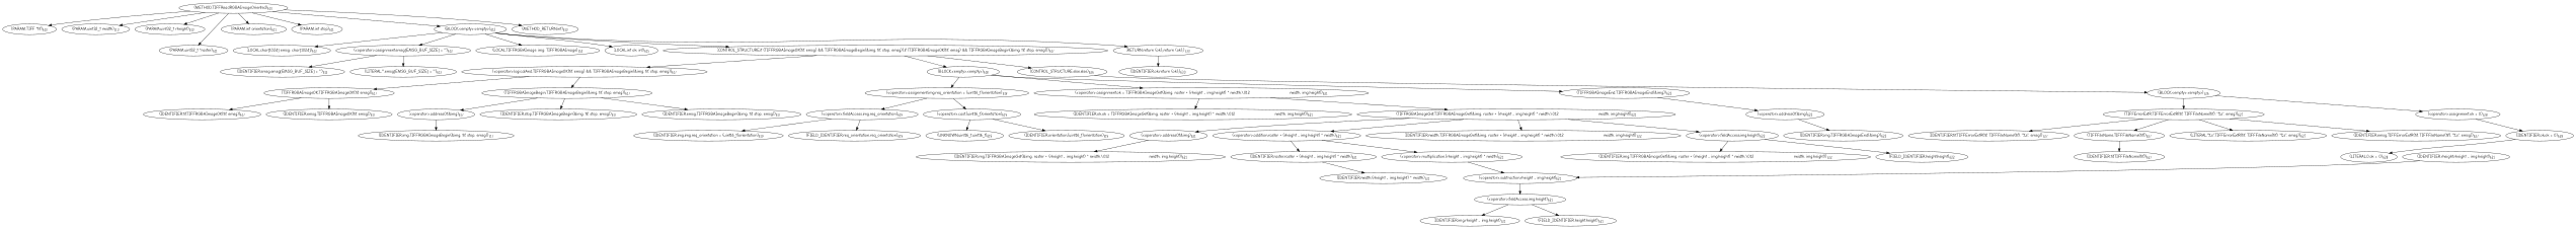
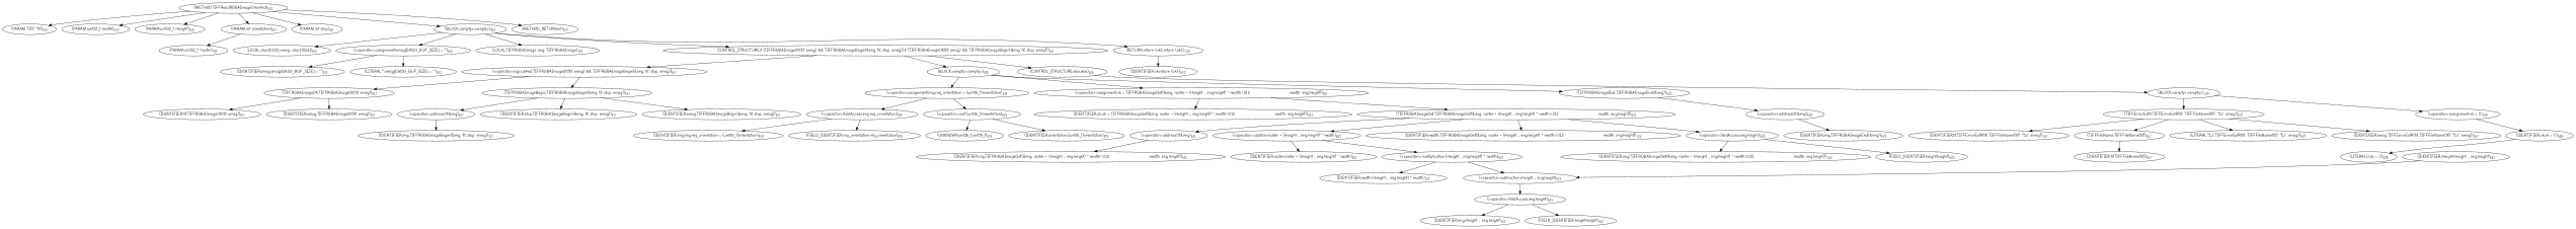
  digraph {
    fontname="Comic Neue"
    node [fontname="Comic Neue"]
    edge [fontname="Comic Neue"]
    n1 [label=<(METHOD,TIFFReadRGBAImageOriented)<SUB>610</SUB>>]
    n2 [label=<(PARAM,TIFF *tif)<SUB>610</SUB>>]
-   n3 [label=<(PARAM,uint32_t rwidth)<SUB>610</SUB>>]
+   n3 [label=<(PARAM,uint32_t rwidth)<SUB>630</SUB>>]
    n4 [label=<(PARAM,uint32_t rheight)<SUB>610</SUB>>]
    n5 [label=<(PARAM,uint32_t *raster)<SUB>611</SUB>>]
    n6 [label=<(PARAM,int orientation)<SUB>611</SUB>>]
    n7 [label=<(PARAM,int stop)<SUB>611</SUB>>]
    n8 [label=<(BLOCK,&lt;empty&gt;,&lt;empty&gt;)<SUB>612</SUB>>]
    n9 [label=<(METHOD_RETURN,int)<SUB>610</SUB>>]
    n10 [label=<(LOCAL,char[1024] emsg: char[1024])<SUB>613</SUB>>]
    n11 [label=<(&lt;operator&gt;.assignment,emsg[EMSG_BUF_SIZE] = &quot;&quot;)<SUB>613</SUB>>]
    n12 [label=<(LOCAL,TIFFRGBAImage img: TIFFRGBAImage)<SUB>614</SUB>>]
-   n13 [label=<(LOCAL,int ok: int)<SUB>615</SUB>>]
    n14 [label=<(CONTROL_STRUCTURE,if (TIFFRGBAImageOK(tif, emsg) &amp;&amp; TIFFRGBAImageBegin(&amp;img, tif, stop, emsg)),if (TIFFRGBAImageOK(tif, emsg) &amp;&amp; TIFFRGBAImageBegin(&amp;img, tif, stop, emsg)))<SUB>617</SUB>>]
    n15 [label=<(RETURN,return (ok);,return (ok);)<SUB>630</SUB>>]
    n16 [label=<(IDENTIFIER,emsg,emsg[EMSG_BUF_SIZE] = &quot;&quot;)<SUB>613</SUB>>]
    n17 [label=<(LITERAL,&quot;&quot;,emsg[EMSG_BUF_SIZE] = &quot;&quot;)<SUB>613</SUB>>]
    n18 [label=<(&lt;operator&gt;.logicalAnd,TIFFRGBAImageOK(tif, emsg) &amp;&amp; TIFFRGBAImageBegin(&amp;img, tif, stop, emsg))<SUB>617</SUB>>]
    n19 [label=<(BLOCK,&lt;empty&gt;,&lt;empty&gt;)<SUB>618</SUB>>]
    n20 [label=<(CONTROL_STRUCTURE,else,else)<SUB>626</SUB>>]
    n21 [label=<(IDENTIFIER,ok,return (ok);)<SUB>630</SUB>>]
    n22 [label=<(TIFFRGBAImageOK,TIFFRGBAImageOK(tif, emsg))<SUB>617</SUB>>]
    n23 [label=<(TIFFRGBAImageBegin,TIFFRGBAImageBegin(&amp;img, tif, stop, emsg))<SUB>617</SUB>>]
    n24 [label=<(&lt;operator&gt;.assignment,img.req_orientation = (uint16_t)orientation)<SUB>619</SUB>>]
    n25 [label=<(&lt;operator&gt;.assignment,ok = TIFFRGBAImageGet(&amp;img, raster + (rheight - img.height) * rwidth,\012                              rwidth, img.height))<SUB>621</SUB>>]
    n26 [label=<(TIFFRGBAImageEnd,TIFFRGBAImageEnd(&amp;img))<SUB>623</SUB>>]
    n27 [label=<(BLOCK,&lt;empty&gt;,&lt;empty&gt;)<SUB>626</SUB>>]
    n28 [label=<(IDENTIFIER,tif,TIFFRGBAImageOK(tif, emsg))<SUB>617</SUB>>]
    n29 [label=<(IDENTIFIER,emsg,TIFFRGBAImageOK(tif, emsg))<SUB>617</SUB>>]
    n30 [label=<(&lt;operator&gt;.addressOf,&amp;img)<SUB>617</SUB>>]
    n31 [label=<(IDENTIFIER,stop,TIFFRGBAImageBegin(&amp;img, tif, stop, emsg))<SUB>617</SUB>>]
    n32 [label=<(IDENTIFIER,emsg,TIFFRGBAImageBegin(&amp;img, tif, stop, emsg))<SUB>617</SUB>>]
    n33 [label=<(IDENTIFIER,img,TIFFRGBAImageBegin(&amp;img, tif, stop, emsg))<SUB>617</SUB>>]
    n34 [label=<(&lt;operator&gt;.fieldAccess,img.req_orientation)<SUB>619</SUB>>]
    n35 [label=<(&lt;operator&gt;.cast,(uint16_t)orientation)<SUB>619</SUB>>]
    n36 [label=<(IDENTIFIER,ok,ok = TIFFRGBAImageGet(&amp;img, raster + (rheight - img.height) * rwidth,\012                              rwidth, img.height))<SUB>621</SUB>>]
    n37 [label=<(TIFFRGBAImageGet,TIFFRGBAImageGet(&amp;img, raster + (rheight - img.height) * rwidth,\012                              rwidth, img.height))<SUB>621</SUB>>]
    n38 [label=<(&lt;operator&gt;.addressOf,&amp;img)<SUB>623</SUB>>]
    n39 [label=<(IDENTIFIER,img,img.req_orientation = (uint16_t)orientation)<SUB>619</SUB>>]
    n40 [label=<(FIELD_IDENTIFIER,req_orientation,req_orientation)<SUB>619</SUB>>]
    n41 [label=<(UNKNOWN,uint16_t,uint16_t)<SUB>619</SUB>>]
    n42 [label=<(IDENTIFIER,orientation,(uint16_t)orientation)<SUB>819</SUB>>]
    n43 [label=<(&lt;operator&gt;.addressOf,&amp;img)<SUB>621</SUB>>]
    n44 [label=<(&lt;operator&gt;.addition,raster + (rheight - img.height) * rwidth)<SUB>621</SUB>>]
    n45 [label=<(IDENTIFIER,rwidth,TIFFRGBAImageGet(&amp;img, raster + (rheight - img.height) * rwidth,\012                              rwidth, img.height))<SUB>622</SUB>>]
    n46 [label=<(&lt;operator&gt;.fieldAccess,img.height)<SUB>622</SUB>>]
    n47 [label=<(IDENTIFIER,img,TIFFRGBAImageGet(&amp;img, raster + (rheight - img.height) * rwidth,\012                              rwidth, img.height))<SUB>621</SUB>>]
    n48 [label=<(IDENTIFIER,raster,raster + (rheight - img.height) * rwidth)<SUB>621</SUB>>]
    n49 [label=<(&lt;operator&gt;.multiplication,(rheight - img.height) * rwidth)<SUB>621</SUB>>]
    n50 [label=<(IDENTIFIER,img,TIFFRGBAImageGet(&amp;img, raster + (rheight - img.height) * rwidth,\012                              rwidth, img.height))<SUB>622</SUB>>]
    n51 [label=<(FIELD_IDENTIFIER,height,height)<SUB>622</SUB>>]
    n52 [label=<(&lt;operator&gt;.subtraction,rheight - img.height)<SUB>621</SUB>>]
    n53 [label=<(IDENTIFIER,rwidth,(rheight - img.height) * rwidth)<SUB>621</SUB>>]
    n54 [label=<(&lt;operator&gt;.fieldAccess,img.height)<SUB>621</SUB>>]
    n55 [label=<(IDENTIFIER,rheight,rheight - img.height)<SUB>621</SUB>>]
    n56 [label=<(IDENTIFIER,img,rheight - img.height)<SUB>621</SUB>>]
    n57 [label=<(FIELD_IDENTIFIER,height,height)<SUB>621</SUB>>]
    n58 [label=<(IDENTIFIER,img,TIFFRGBAImageEnd(&amp;img))<SUB>623</SUB>>]
    n59 [label=<(TIFFErrorExtR,TIFFErrorExtR(tif, TIFFFileName(tif), &quot;%s&quot;, emsg))<SUB>627</SUB>>]
    n60 [label=<(&lt;operator&gt;.assignment,ok = 0)<SUB>628</SUB>>]
    n61 [label=<(IDENTIFIER,tif,TIFFErrorExtR(tif, TIFFFileName(tif), &quot;%s&quot;, emsg))<SUB>627</SUB>>]
    n62 [label=<(TIFFFileName,TIFFFileName(tif))<SUB>627</SUB>>]
    n63 [label=<(LITERAL,&quot;%s&quot;,TIFFErrorExtR(tif, TIFFFileName(tif), &quot;%s&quot;, emsg))<SUB>627</SUB>>]
    n64 [label=<(IDENTIFIER,emsg,TIFFErrorExtR(tif, TIFFFileName(tif), &quot;%s&quot;, emsg))<SUB>627</SUB>>]
    n65 [label=<(IDENTIFIER,ok,ok = 0)<SUB>628</SUB>>]
    n66 [label=<(IDENTIFIER,tif,TIFFFileName(tif))<SUB>627</SUB>>]
    n67 [label=<(LITERAL,0,ok = 0)<SUB>628</SUB>>]
    n1 -> n2
    n1 -> n3
    n1 -> n4
-   n1 -> n5
+   n6 -> n5
    n1 -> n6
    n1 -> n7
    n1 -> n8
    n1 -> n9
    n8 -> n10
    n8 -> n11
    n8 -> n12
-   n8 -> n13
    n8 -> n14
    n8 -> n15
    n11 -> n16
    n11 -> n17
    n14 -> n18
    n14 -> n19
    n14 -> n20
    n15 -> n21
    n18 -> n22
    n18 -> n23
    n19 -> n24
    n19 -> n25
    n19 -> n26
    n20 -> n27
    n22 -> n28
    n22 -> n29
    n23 -> n30
    n23 -> n31
    n23 -> n32
    n24 -> n34
    n24 -> n35
    n25 -> n36
    n25 -> n37
    n26 -> n38
    n27 -> n59
    n27 -> n60
    n30 -> n33
    n34 -> n39
    n34 -> n40
    n35 -> n41
    n35 -> n42
    n37 -> n43
    n37 -> n44
    n37 -> n45
    n37 -> n46
    n38 -> n58
    n43 -> n47
    n44 -> n48
    n44 -> n49
    n46 -> n50
    n46 -> n51
    n49 -> n52
-   n48 -> n53
+   n49 -> n53
    n52 -> n54
    n54 -> n56
    n54 -> n57
    n55 -> n52
    n59 -> n61
    n59 -> n62
    n59 -> n63
    n59 -> n64
    n60 -> n65
    n62 -> n66
    n65 -> n67
  }
